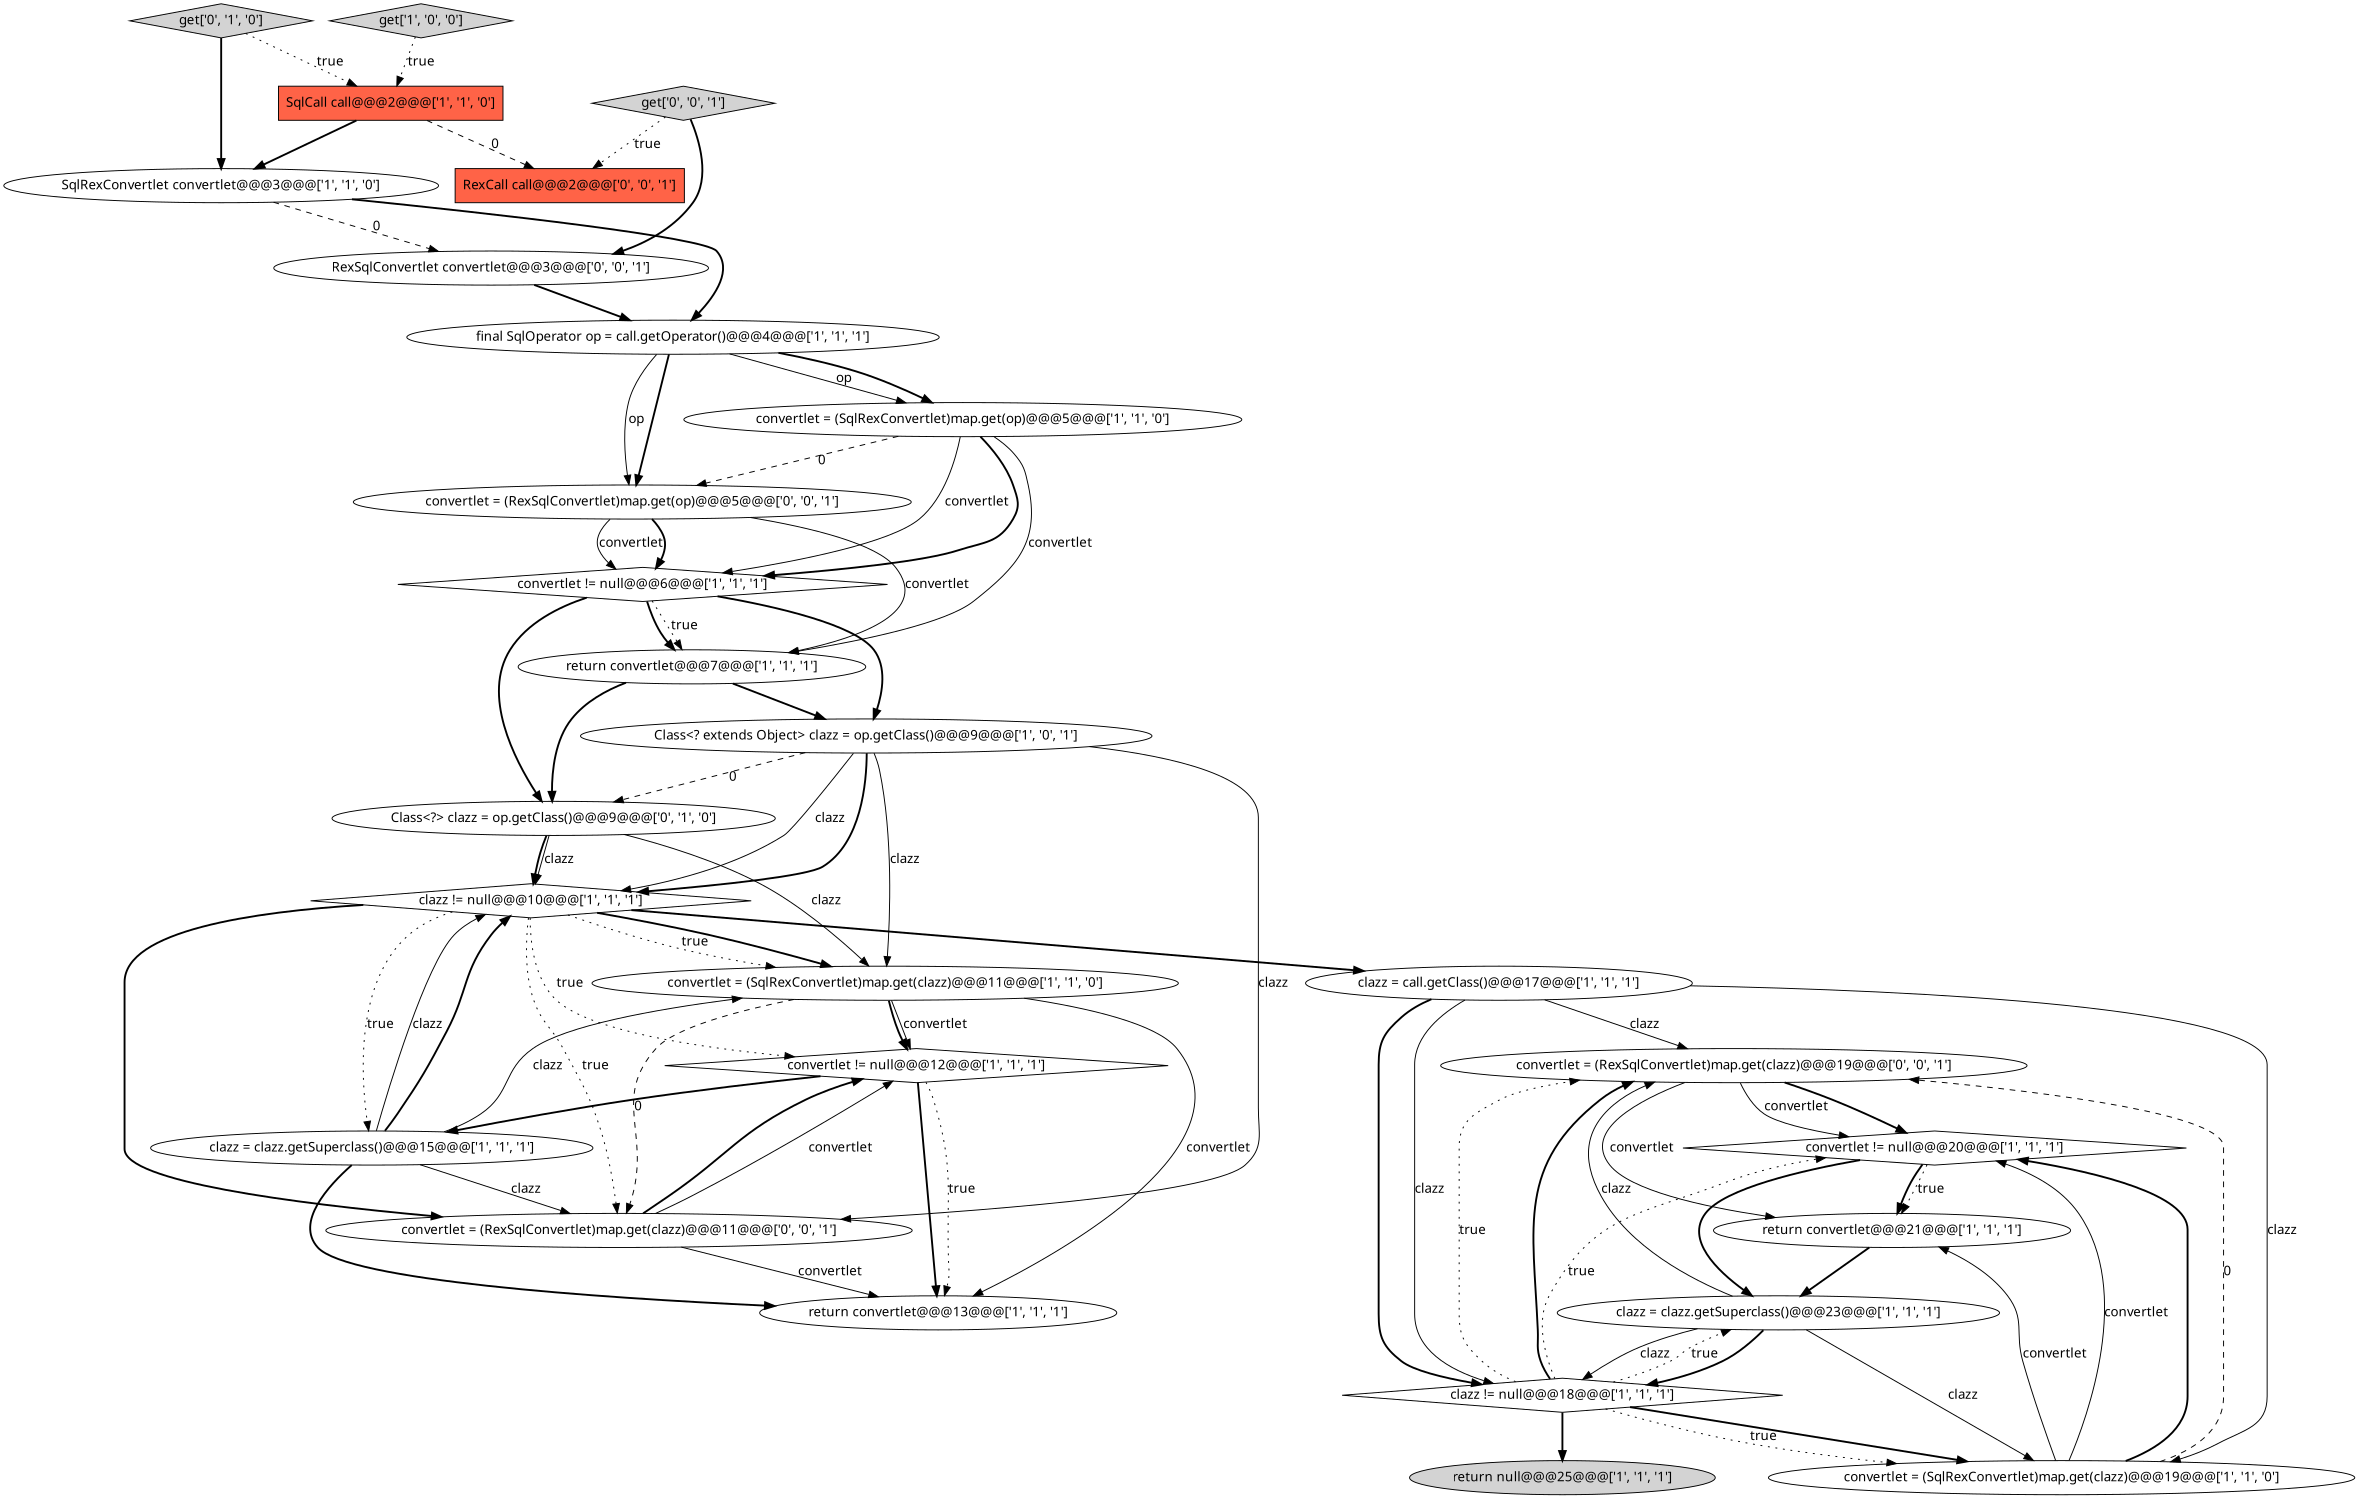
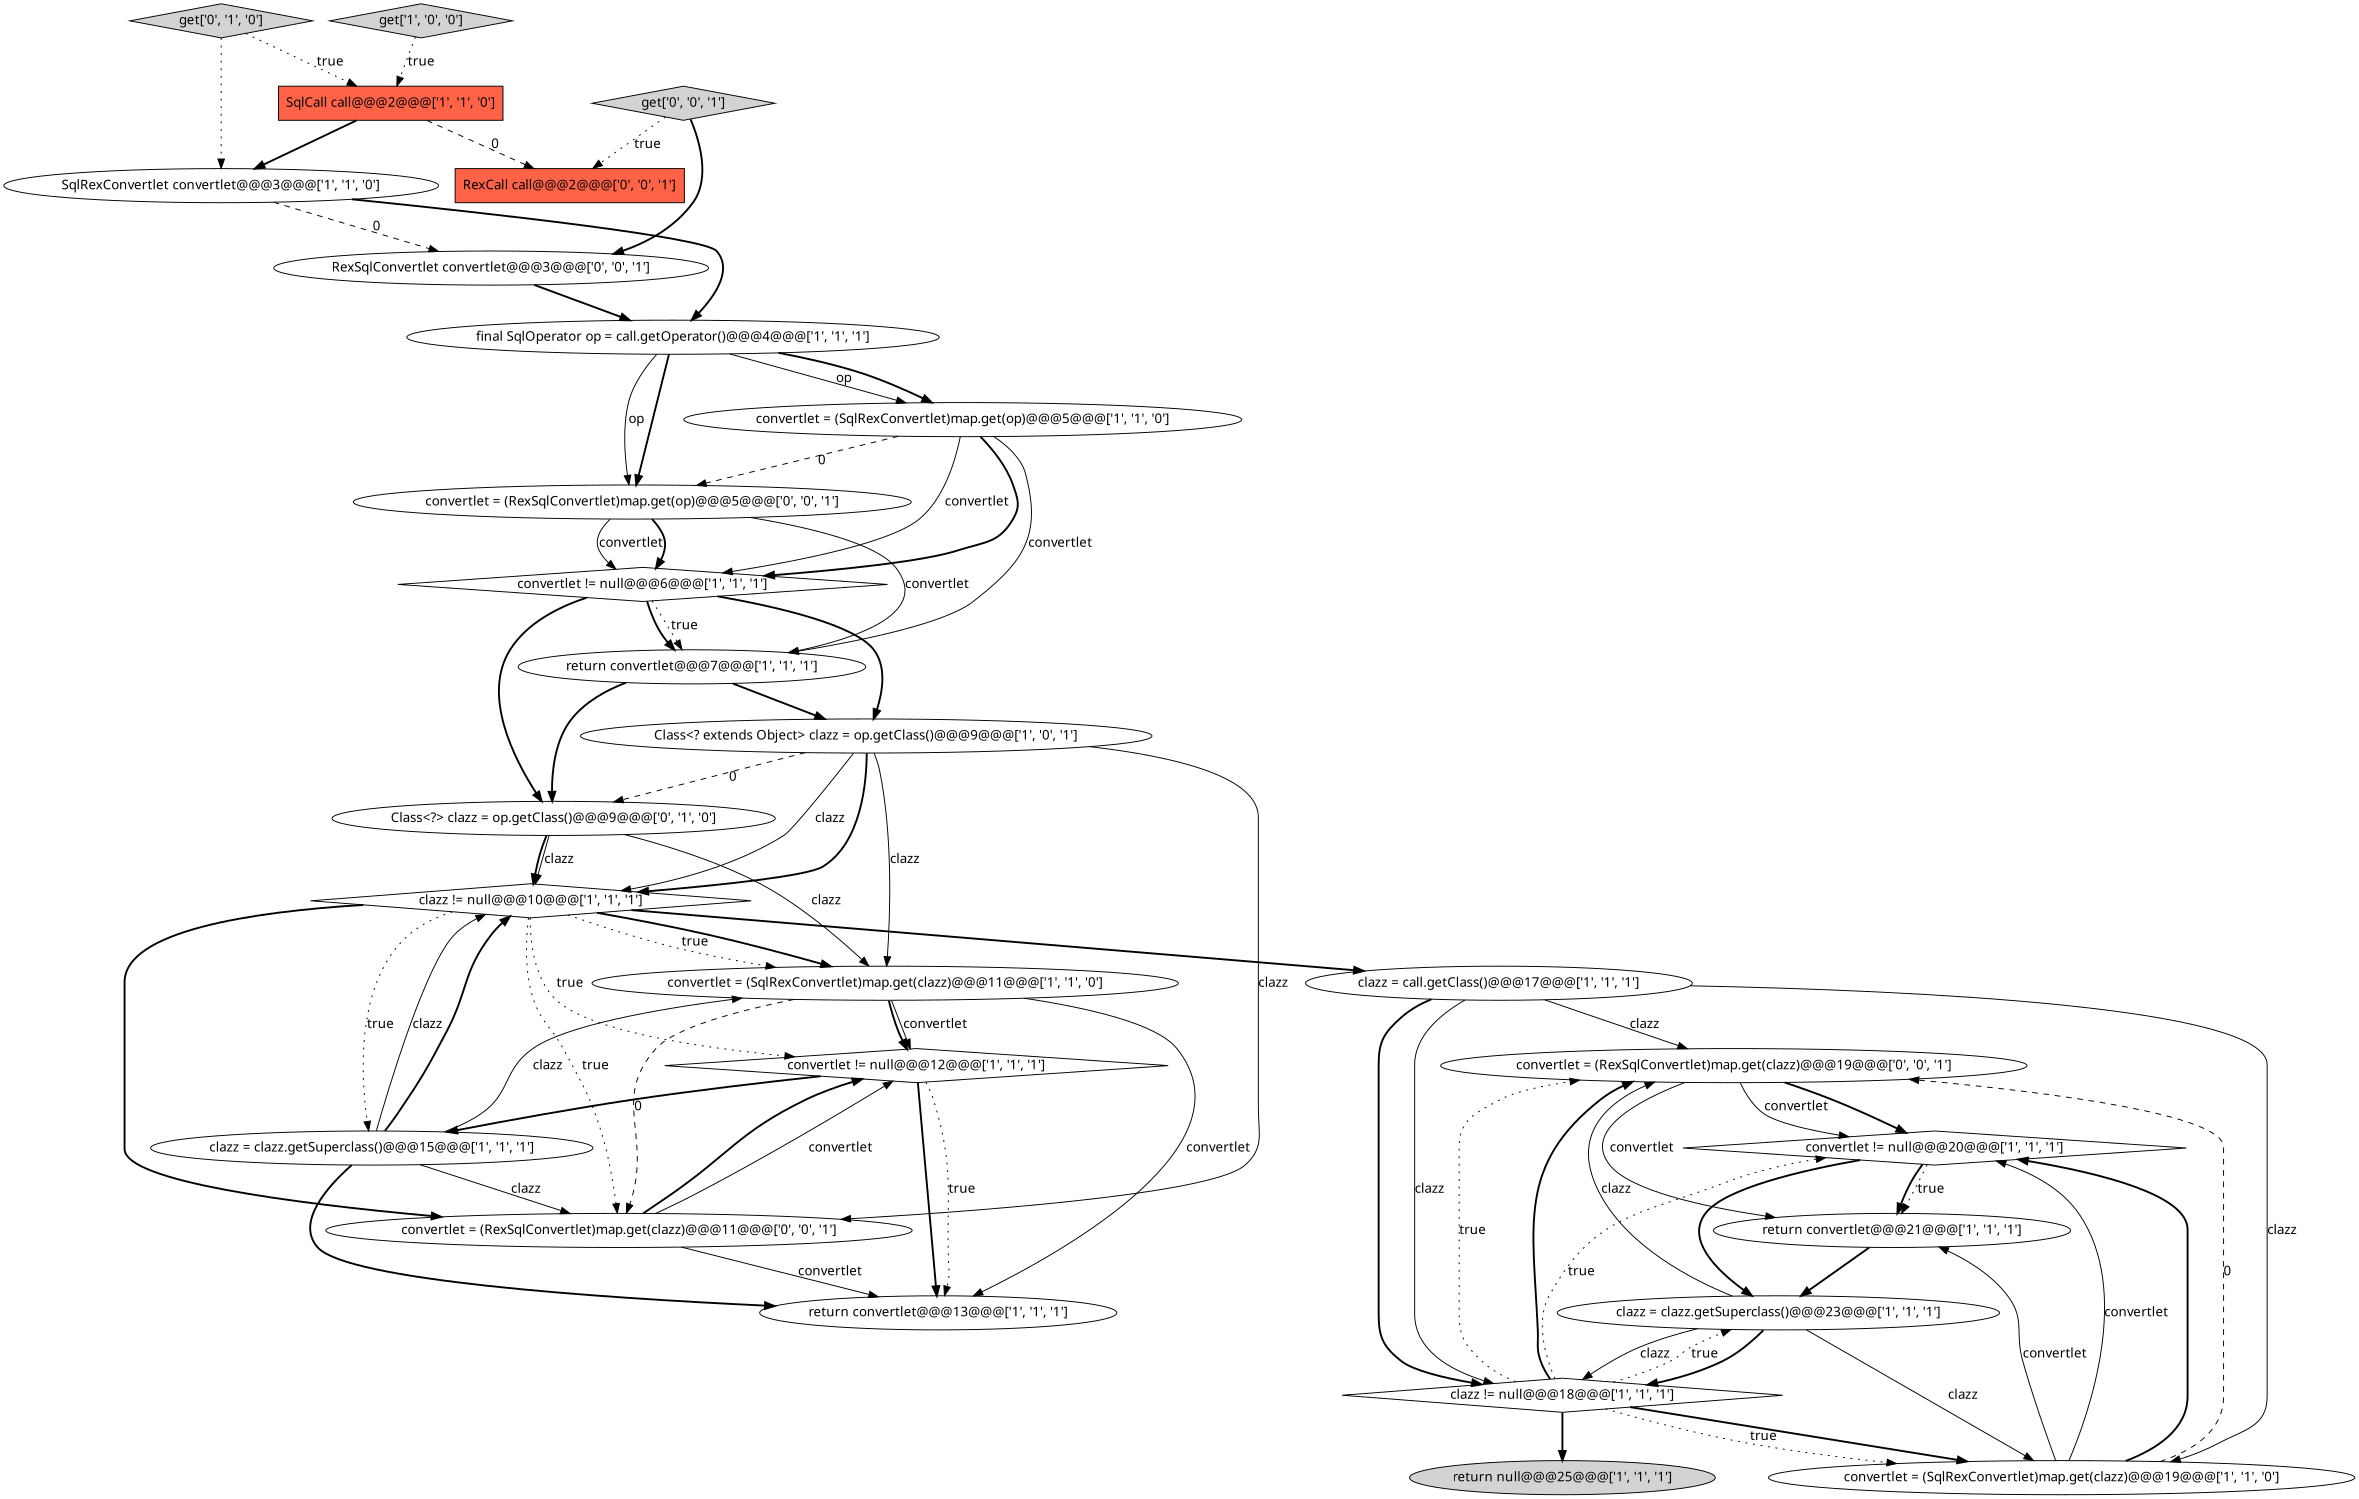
  digraph {
    fontname="Noto Sans"
    node [fillcolor=white fontname="Noto Sans" shape=ellipse style=filled]
    edge [fontname="Noto Sans" style=bold]
    n1 [label="Class<?> clazz = op.getClass()@@@9@@@['0', '1', '0']"]
    n2 [label="clazz != null@@@10@@@['1', '1', '1']" shape=diamond]
    n3 [label="convertlet = (SqlRexConvertlet)map.get(clazz)@@@11@@@['1', '1', '0']"]
    n4 [label="clazz = call.getClass()@@@17@@@['1', '1', '1']"]
    n5 [label="convertlet != null@@@12@@@['1', '1', '1']" shape=diamond]
    n6 [label="clazz = clazz.getSuperclass()@@@15@@@['1', '1', '1']"]
    n7 [label="convertlet = (RexSqlConvertlet)map.get(clazz)@@@11@@@['0', '0', '1']"]
    n8 [label="return convertlet@@@13@@@['1', '1', '1']"]
    n9 [label="convertlet = (RexSqlConvertlet)map.get(clazz)@@@19@@@['0', '0', '1']"]
    n10 [label="convertlet != null@@@20@@@['1', '1', '1']" shape=diamond]
    n11 [label="return convertlet@@@21@@@['1', '1', '1']"]
    n12 [label="clazz = clazz.getSuperclass()@@@23@@@['1', '1', '1']"]
    n13 [label="convertlet = (SqlRexConvertlet)map.get(clazz)@@@19@@@['1', '1', '0']"]
    n14 [label="clazz != null@@@18@@@['1', '1', '1']" shape=diamond]
    n15 [fillcolor=lightgray label="return null@@@25@@@['1', '1', '1']"]
    n16 [label="convertlet = (SqlRexConvertlet)map.get(op)@@@5@@@['1', '1', '0']"]
    n17 [label="convertlet != null@@@6@@@['1', '1', '1']" shape=diamond]
    n18 [label="return convertlet@@@7@@@['1', '1', '1']"]
    n19 [label="convertlet = (RexSqlConvertlet)map.get(op)@@@5@@@['0', '0', '1']"]
    n20 [label="Class<? extends Object> clazz = op.getClass()@@@9@@@['1', '0', '1']"]
    n21 [label="SqlRexConvertlet convertlet@@@3@@@['1', '1', '0']"]
    n22 [label="RexSqlConvertlet convertlet@@@3@@@['0', '0', '1']"]
    n23 [label="final SqlOperator op = call.getOperator()@@@4@@@['1', '1', '1']"]
    n24 [fillcolor=lightgray label="get['1', '0', '0']" shape=diamond]
    n25 [fillcolor=tomato label="SqlCall call@@@2@@@['1', '1', '0']" shape=box]
    n26 [fillcolor=tomato label="RexCall call@@@2@@@['0', '0', '1']" shape=box]
    n27 [fillcolor=lightgray label="get['0', '0', '1']" shape=diamond]
    n28 [fillcolor=lightgray label="get['0', '1', '0']" shape=diamond]
    n1 -> n2 [label=clazz style=solid]
    n1 -> n2
    n1 -> n3 [label=clazz style=solid]
    n2 -> n3 [label=true style=dotted]
    n2 -> n3
    n2 -> n4
    n2 -> n5 [label=true style=dotted]
    n2 -> n6 [label=true style=dotted]
    n2 -> n7 [label=true style=dotted]
    n2 -> n7
    n3 -> n5 [label=convertlet style=solid]
    n3 -> n5
    n3 -> n7 [label=0 style=dashed]
    n3 -> n8 [label=convertlet style=solid]
    n4 -> n9 [label=clazz style=solid]
    n4 -> n13 [label=clazz style=solid]
    n4 -> n14
    n4 -> n14 [label=clazz style=solid]
    n5 -> n6
    n5 -> n8
    n5 -> n8 [label=true style=dotted]
    n6 -> n2 [label=clazz style=solid]
    n6 -> n2
    n6 -> n3 [label=clazz style=solid]
    n6 -> n7 [label=clazz style=solid]
    n6 -> n8
    n7 -> n5
    n7 -> n5 [label=convertlet style=solid]
    n7 -> n8 [label=convertlet style=solid]
    n9 -> n10
    n9 -> n10 [label=convertlet style=solid]
    n9 -> n11 [label=convertlet style=solid]
    n10 -> n11
    n10 -> n11 [label=true style=dotted]
    n10 -> n12
    n11 -> n12
    n12 -> n9 [label=clazz style=solid]
    n12 -> n13 [label=clazz style=solid]
    n12 -> n14
    n12 -> n14 [label=clazz style=solid]
    n13 -> n9 [label=0 style=dashed]
    n13 -> n10 [label=convertlet style=solid]
    n13 -> n10
    n13 -> n11 [label=convertlet style=solid]
    n14 -> n9 [label=true style=dotted]
    n14 -> n9
    n14 -> n10 [label=true style=dotted]
    n14 -> n12 [label=true style=dotted]
    n14 -> n13
    n14 -> n13 [label=true style=dotted]
    n14 -> n15
    n16 -> n17
    n16 -> n17 [label=convertlet style=solid]
    n16 -> n18 [label=convertlet style=solid]
    n16 -> n19 [label=0 style=dashed]
    n17 -> n1
    n17 -> n18 [label=true style=dotted]
    n17 -> n18
    n17 -> n20
    n18 -> n1
    n18 -> n20
    n19 -> n17 [label=convertlet style=solid]
    n19 -> n17
    n19 -> n18 [label=convertlet style=solid]
    n20 -> n1 [label=0 style=dashed]
    n20 -> n2
    n20 -> n2 [label=clazz style=solid]
    n20 -> n3 [label=clazz style=solid]
    n20 -> n7 [label=clazz style=solid]
    n21 -> n22 [label=0 style=dashed]
    n21 -> n23
    n22 -> n23
    n23 -> n16 [label=op style=solid]
    n23 -> n16
    n23 -> n19 [label=op style=solid]
    n23 -> n19
    n24 -> n25 [label=true style=dotted]
    n25 -> n21
    n25 -> n26 [label=0 style=dashed]
    n27 -> n22
    n27 -> n26 [label=true style=dotted]
-   n28 -> n21
+   n28 -> n21 [style=dotted]
    n28 -> n25 [label=true style=dotted]
  }
